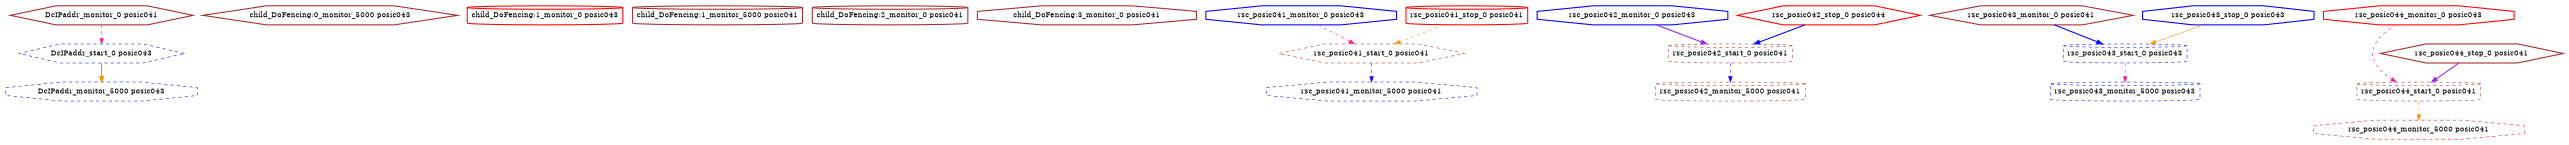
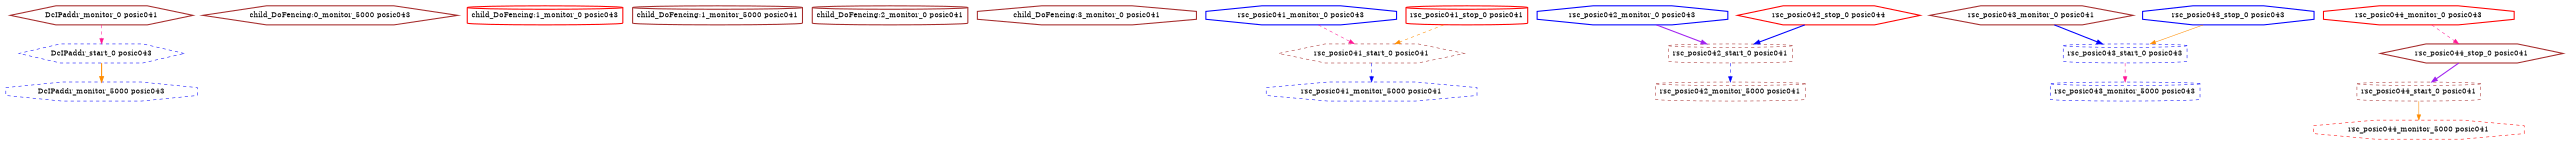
  digraph {
    node [color=brown fontcolor=black shape=cylinder style=bold]
    edge [color=deeppink style=dashed]
    "DcIPaddr_monitor_0 posic041" [shape=hexagon]
    "DcIPaddr_start_0 posic043" [color=blue shape=hexagon style=dashed]
    "DcIPaddr_monitor_5000 posic043" [color=blue shape=octagon style=dashed]
    "child_DoFencing:0_monitor_5000 posic043" [shape=hexagon]
    "child_DoFencing:1_monitor_0 posic043" [color=red]
    "child_DoFencing:1_monitor_5000 posic041"
    "child_DoFencing:2_monitor_0 posic041"
    "child_DoFencing:3_monitor_0 posic041" [shape=octagon]
    "rsc_posic041_monitor_0 posic043" [color=blue shape=octagon]
    "rsc_posic041_start_0 posic041" [shape=hexagon style=dashed]
    "rsc_posic041_monitor_5000 posic041" [color=blue shape=octagon style=dashed]
    "rsc_posic041_stop_0 posic041" [color=red]
    "rsc_posic042_monitor_0 posic043" [color=blue shape=octagon]
    "rsc_posic042_start_0 posic041" [style=dashed]
    "rsc_posic042_monitor_5000 posic041" [style=dashed]
    n16 [color=red label="rsc_posic042_stop_0 posic044" shape=hexagon]
    "rsc_posic043_monitor_0 posic041" [shape=hexagon]
    "rsc_posic043_start_0 posic043" [color=blue style=dashed]
    "rsc_posic043_monitor_5000 posic043" [color=blue style=dashed]
    "rsc_posic043_stop_0 posic043" [color=blue shape=octagon]
    "rsc_posic044_monitor_0 posic043" [color=red shape=octagon]
    "rsc_posic044_start_0 posic041" [style=dashed]
    "rsc_posic044_monitor_5000 posic041" [color=red shape=octagon style=dashed]
    "rsc_posic044_stop_0 posic041" [shape=hexagon]
    "DcIPaddr_monitor_0 posic041" -> "DcIPaddr_start_0 posic043"
    "DcIPaddr_start_0 posic043" -> "DcIPaddr_monitor_5000 posic043" [color=darkorange style=bold]
    "rsc_posic041_monitor_0 posic043" -> "rsc_posic041_start_0 posic041"
    "rsc_posic041_start_0 posic041" -> "rsc_posic041_monitor_5000 posic041" [color=blue]
    "rsc_posic041_stop_0 posic041" -> "rsc_posic041_start_0 posic041" [color=darkorange]
    "rsc_posic042_monitor_0 posic043" -> "rsc_posic042_start_0 posic041" [color=purple style=bold]
    "rsc_posic042_start_0 posic041" -> "rsc_posic042_monitor_5000 posic041" [color=blue]
    n16 -> "rsc_posic042_start_0 posic041" [color=blue style=bold]
    "rsc_posic043_monitor_0 posic041" -> "rsc_posic043_start_0 posic043" [color=blue style=bold]
    "rsc_posic043_start_0 posic043" -> "rsc_posic043_monitor_5000 posic043"
    "rsc_posic043_stop_0 posic043" -> "rsc_posic043_start_0 posic043" [color=darkorange style=solid]
-   "rsc_posic044_monitor_0 posic043" -> "rsc_posic044_start_0 posic041"
-   "rsc_posic044_start_0 posic041" -> "rsc_posic044_monitor_5000 posic041" [color=darkorange]
+   "rsc_posic044_monitor_0 posic043" -> "rsc_posic044_stop_0 posic041"
+   "rsc_posic044_start_0 posic041" -> "rsc_posic044_monitor_5000 posic041" [color=darkorange style=solid]
    "rsc_posic044_stop_0 posic041" -> "rsc_posic044_start_0 posic041" [color=purple style=bold]
  }
